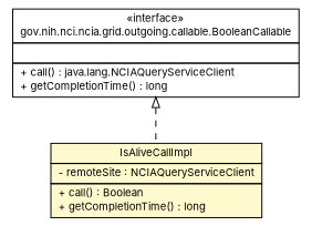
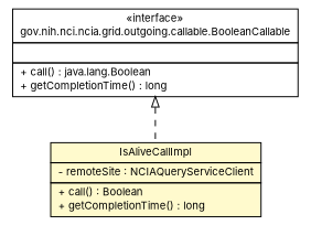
  digraph {
    fontname=Inter
    node [fontcolor=black fontname=Inter fontsize=10.0 shape=plaintext]
-   n1 [label=<<table border="0" cellborder="1" cellspacing="0" cellpadding="2" port="p" href="../BooleanCallable.html"> 		<tr><td><table border="0" cellspacing="0" cellpadding="1"> 			<tr><td> &laquo;interface&raquo; </td></tr> 			<tr><td> gov.nih.nci.ncia.grid.outgoing.callable.BooleanCallable </td></tr> 		</table></td></tr> 		<tr><td><table border="0" cellspacing="0" cellpadding="1"> 			<tr><td align="left">  </td></tr> 		</table></td></tr> 		<tr><td><table border="0" cellspacing="0" cellpadding="1"> 			<tr><td align="left"> + call() : java.lang.NCIAQueryServiceClient </td></tr> 			<tr><td align="left"> + getCompletionTime() : long </td></tr> 		</table></td></tr> 		</table>>]
+   n1 [label=<<table border="0" cellborder="1" cellspacing="0" cellpadding="2" port="p" href="../BooleanCallable.html"> 		<tr><td><table border="0" cellspacing="0" cellpadding="1"> 			<tr><td> &laquo;interface&raquo; </td></tr> 			<tr><td> gov.nih.nci.ncia.grid.outgoing.callable.BooleanCallable </td></tr> 		</table></td></tr> 		<tr><td><table border="0" cellspacing="0" cellpadding="1"> 			<tr><td align="left">  </td></tr> 		</table></td></tr> 		<tr><td><table border="0" cellspacing="0" cellpadding="1"> 			<tr><td align="left"> + call() : java.lang.Boolean </td></tr> 			<tr><td align="left"> + getCompletionTime() : long </td></tr> 		</table></td></tr> 		</table>>]
    n2 [label=<<table border="0" cellborder="1" cellspacing="0" cellpadding="2" port="p" bgcolor="lemonChiffon" href="./IsAliveCallImpl.html"> 		<tr><td><table border="0" cellspacing="0" cellpadding="1"> 			<tr><td> IsAliveCallImpl </td></tr> 		</table></td></tr> 		<tr><td><table border="0" cellspacing="0" cellpadding="1"> 			<tr><td align="left"> - remoteSite : NCIAQueryServiceClient </td></tr> 		</table></td></tr> 		<tr><td><table border="0" cellspacing="0" cellpadding="1"> 			<tr><td align="left"> + call() : Boolean </td></tr> 			<tr><td align="left"> + getCompletionTime() : long </td></tr> 		</table></td></tr> 		</table>>]
    n1 -> n2 [arrowtail=empty dir=back fontname=Inter fontsize=10 headport=p labelfontname=Helvetica labelfontsize=10 style=dashed tailport=p]
  }
